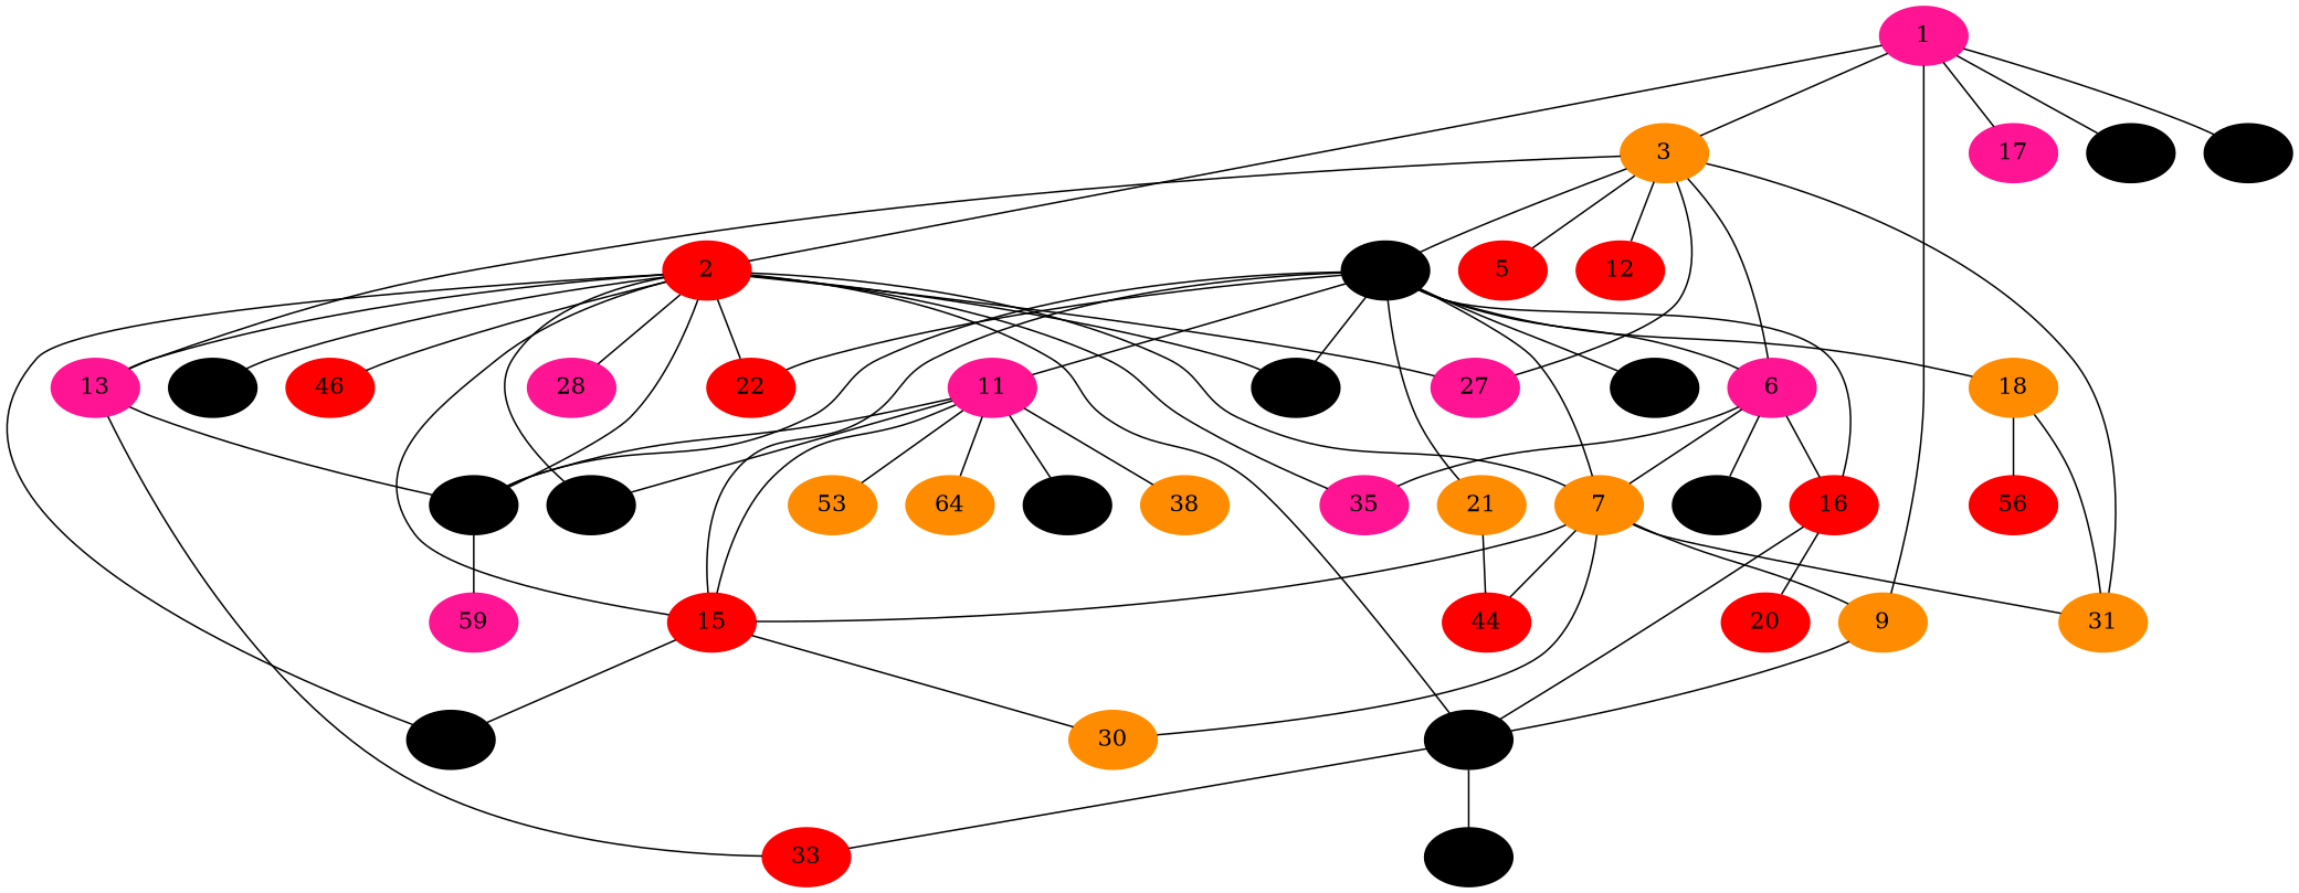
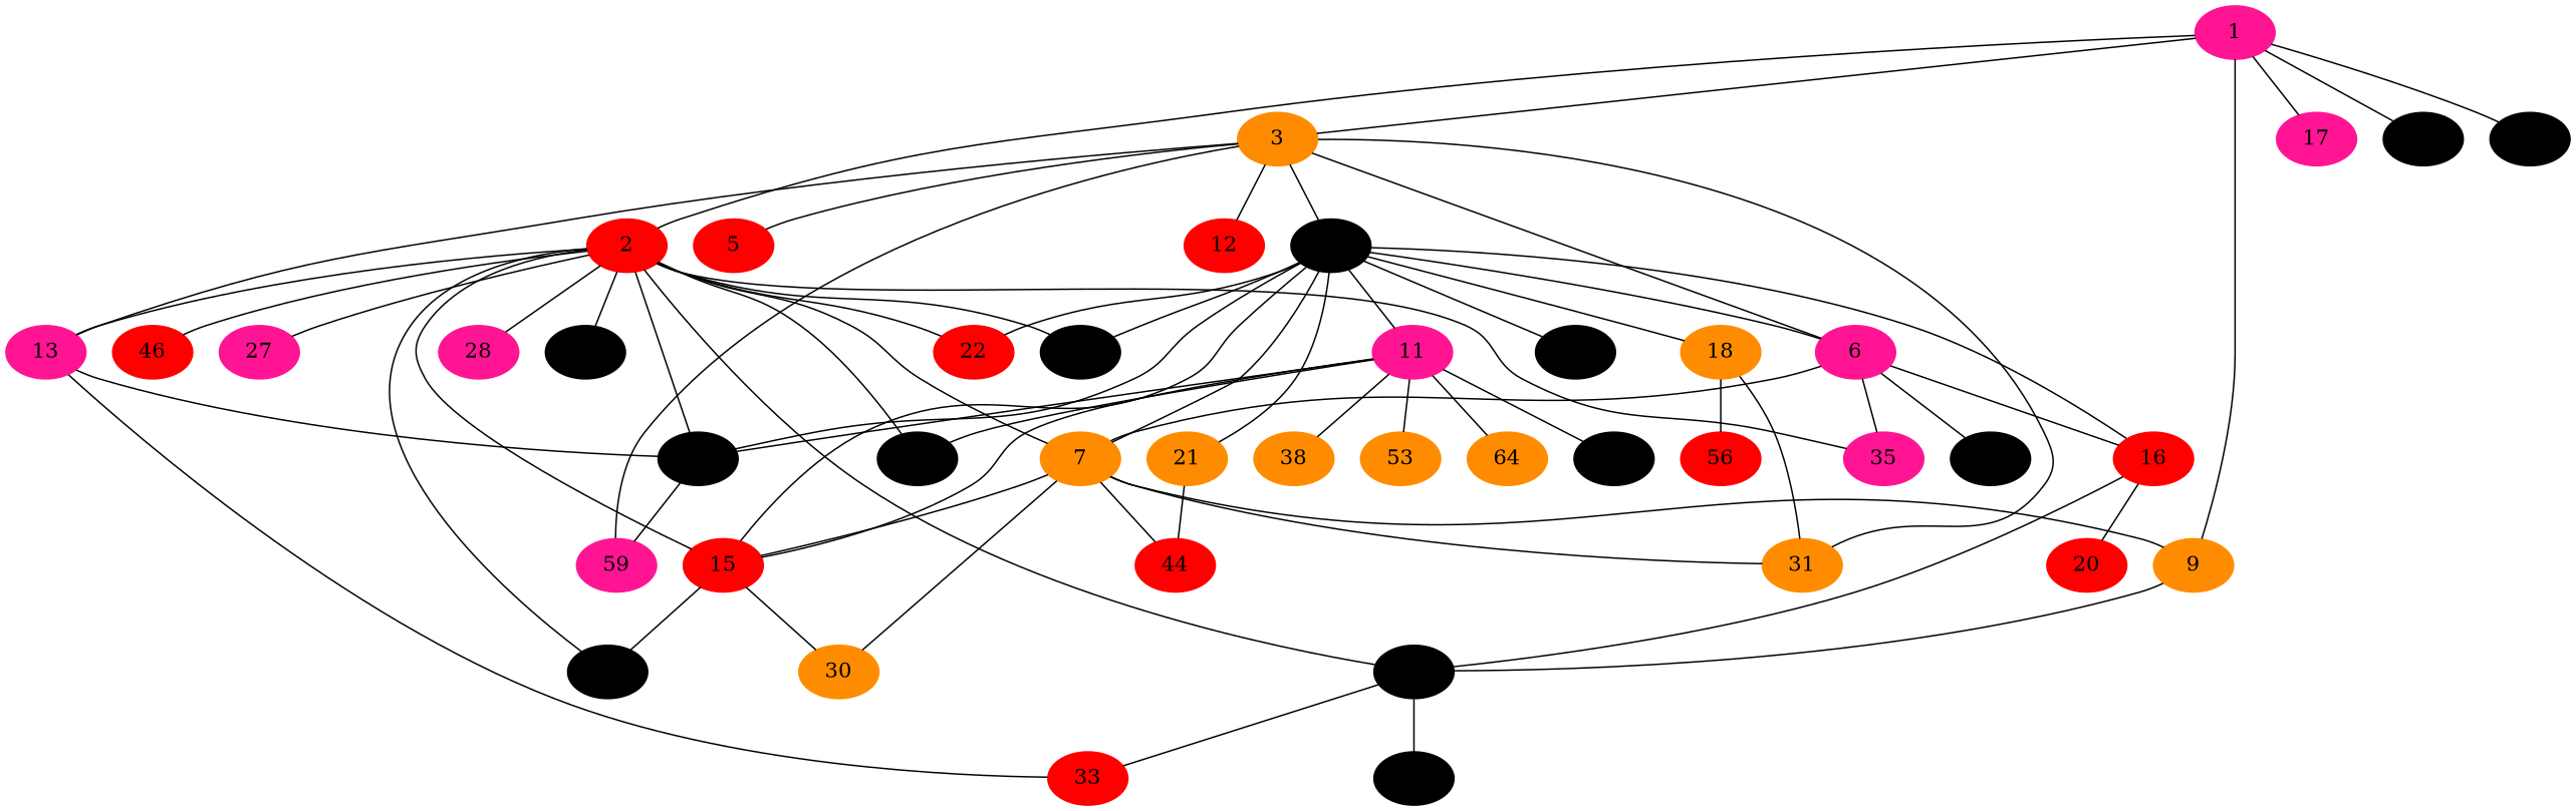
  graph {
    node [color=black style=filled]
    1 [color=deeppink super="+42"]
    2 [color=red super="+10"]
    3 [color=darkorange super="+61"]
    9 [color=darkorange super="+57"]
    17 [color=deeppink]
    24
    48
    7 [color=darkorange super="+8"]
    13 [color=deeppink]
    15 [color=red super="+37"]
    19
    22 [color=red]
    23
    25 [super="+29"]
    27 [color=deeppink super="+52"]
    28 [color=deeppink]
    35 [color=deeppink super="+50"]
    36
    41 [super="+47"]
    43
    46 [color=red]
    4 [super="+26"]
    5 [color=red]
    6 [color=deeppink super="+51"]
    12 [color=red]
    31 [color=darkorange super="+34"]
    59 [color=deeppink]
    30 [color=darkorange]
    44 [color=red]
    33 [color=red super="+40"]
    55
    11 [color=deeppink super="+45"]
    16 [color=red super="+60"]
    18 [color=darkorange super="+39"]
    21 [color=darkorange]
    49
    58
    38 [color=darkorange]
    53 [color=darkorange]
    n40 [color=darkorange label=64]
    62
    20 [color=red]
    56 [color=red]
    1 -- 2 [weight=2]
    1 -- 3
    1 -- 9
    1 -- 17
    1 -- 24
    1 -- 48
    2 -- 7
    2 -- 13
    2 -- 15
    2 -- 19
    2 -- 22
    2 -- 23
    2 -- 25
    2 -- 27
    2 -- 28
    2 -- 35
    2 -- 36
    2 -- 41
    2 -- 43
    2 -- 46
    3 -- 13
    3 -- 4
    3 -- 5
    3 -- 6
    3 -- 12
    3 -- 31
-   3 -- 27
+   3 -- 59
    9 -- 25
    7 -- 9
    7 -- 15
    7 -- 31
    7 -- 30
    7 -- 44
    13 -- 41
    13 -- 33
    15 -- 23
    15 -- 30
    25 -- 33
    25 -- 55
    41 -- 59
    4 -- 7
    4 -- 15
    4 -- 19
    4 -- 22
    4 -- 41
    4 -- 6
    4 -- 11
    4 -- 16
    4 -- 18
    4 -- 21
    4 -- 49
    6 -- 7
    6 -- 35
    6 -- 16
    6 -- 58
    11 -- 15
    11 -- 41
    11 -- 43
    11 -- 38
    11 -- 53
    11 -- n40
    11 -- 62
    16 -- 25
    16 -- 20
    18 -- 31
    18 -- 56
    21 -- 44
  }
